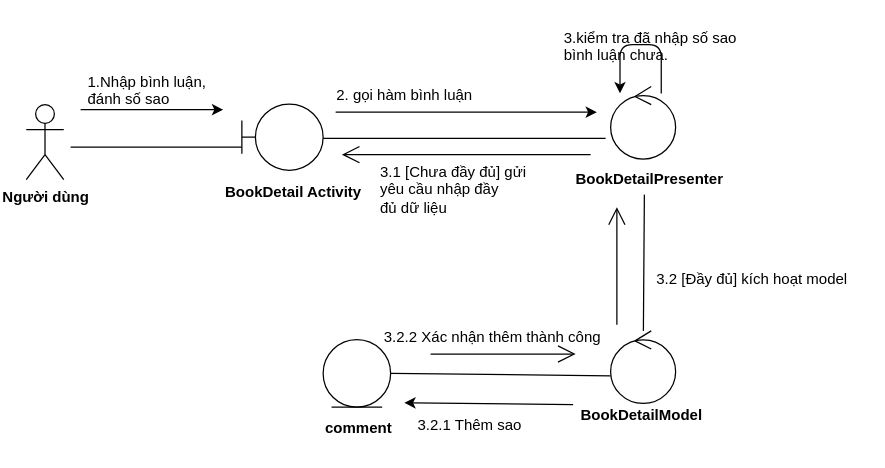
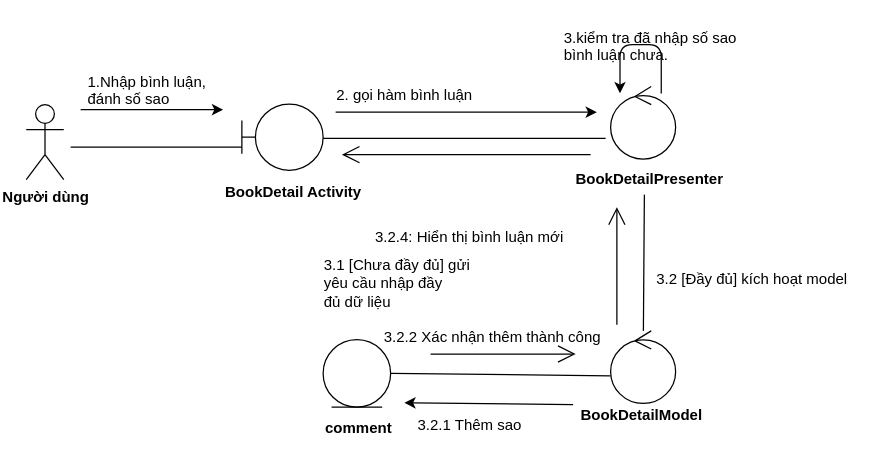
  <mxCell id="0" />
  <mxCell id="1" parent="0" />
  <mxCell id="2" value="Người dùng" style="shape=umlActor;verticalLabelPosition=bottom;labelBackgroundColor=#ffffff;verticalAlign=top;html=1;outlineConnect=0;fontStyle=1" parent="1" vertex="1"><mxGeometry x="20.5" y="83" width="30" height="60" as="geometry" /></mxCell>
  <mxCell id="3" value="" style="ellipse;shape=umlControl;whiteSpace=wrap;html=1;strokeColor=#000000;" parent="1" vertex="1"><mxGeometry x="488" y="68.5" width="52" height="58" as="geometry" /></mxCell>
  <mxCell id="4" value="&amp;nbsp;BookDetailPresenter" style="text;html=1;resizable=0;points=[];autosize=1;align=left;verticalAlign=top;spacingTop=-4;fontStyle=1" parent="1" vertex="1"><mxGeometry x="455" y="133" width="130" height="20" as="geometry" /></mxCell>
  <mxCell id="5" value="" style="shape=umlBoundary;whiteSpace=wrap;html=1;strokeColor=#000000;" parent="1" vertex="1"><mxGeometry x="193" y="82.5" width="65" height="53" as="geometry" /></mxCell>
  <mxCell id="6" value="BookDetail Activity" style="text;html=1;resizable=0;points=[];autosize=1;align=left;verticalAlign=top;spacingTop=-4;fontStyle=1" parent="1" vertex="1"><mxGeometry x="178" y="143" width="110" height="20" as="geometry" /></mxCell>
  <mxCell id="7" value="" style="ellipse;shape=umlEntity;whiteSpace=wrap;html=1;strokeColor=#000000;" parent="1" vertex="1"><mxGeometry x="258" y="271" width="54" height="54" as="geometry" /></mxCell>
  <mxCell id="8" value="&amp;nbsp;BookDetailModel" style="text;html=1;resizable=0;points=[];autosize=1;align=left;verticalAlign=top;spacingTop=-4;fontStyle=1" parent="1" vertex="1"><mxGeometry x="459" y="322" width="110" height="20" as="geometry" /></mxCell>
  <mxCell id="9" value="" style="ellipse;shape=umlControl;whiteSpace=wrap;html=1;strokeColor=#000000;" parent="1" vertex="1"><mxGeometry x="488" y="264" width="52" height="58" as="geometry" /></mxCell>
  <mxCell id="10" value="comment" style="text;html=1;resizable=0;points=[];autosize=1;align=left;verticalAlign=top;spacingTop=-4;fontStyle=1" parent="1" vertex="1"><mxGeometry x="258" y="332" width="60" height="20" as="geometry" /></mxCell>
  <mxCell id="11" value="" style="endArrow=none;html=1;entryX=0;entryY=0.651;entryDx=0;entryDy=0;entryPerimeter=0;" parent="1" target="5" edge="1"><mxGeometry width="50" height="50" relative="1" as="geometry"><mxPoint x="56" y="117" as="sourcePoint" /><mxPoint x="149" y="103" as="targetPoint" /></mxGeometry></mxCell>
  <mxCell id="12" value="" style="endArrow=none;html=1;entryX=1;entryY=0.519;entryDx=0;entryDy=0;entryPerimeter=0;" parent="1" target="5" edge="1"><mxGeometry width="50" height="50" relative="1" as="geometry"><mxPoint x="484" y="110" as="sourcePoint" /><mxPoint x="273" y="180" as="targetPoint" /></mxGeometry></mxCell>
  <mxCell id="13" value="" style="endArrow=none;html=1;exitX=1;exitY=0.5;exitDx=0;exitDy=0;entryX=0;entryY=0.621;entryDx=0;entryDy=0;entryPerimeter=0;" parent="1" source="7" target="9" edge="1"><mxGeometry width="50" height="50" relative="1" as="geometry"><mxPoint x="368" y="300.5" as="sourcePoint" /><mxPoint x="418" y="250.5" as="targetPoint" /></mxGeometry></mxCell>
  <mxCell id="14" value="" style="endArrow=classic;html=1;" parent="1" edge="1"><mxGeometry width="50" height="50" relative="1" as="geometry"><mxPoint x="64" y="87" as="sourcePoint" /><mxPoint x="178" y="87" as="targetPoint" /></mxGeometry></mxCell>
  <mxCell id="15" value="1.Nhập bình luận,&lt;br&gt;đánh số sao&lt;br&gt;" style="text;html=1;resizable=0;points=[];autosize=1;align=left;verticalAlign=top;spacingTop=-4;" parent="1" vertex="1"><mxGeometry x="68" y="54.5" width="105" height="28" as="geometry" /></mxCell>
  <mxCell id="16" value="" style="endArrow=classic;html=1;" parent="1" edge="1"><mxGeometry width="50" height="50" relative="1" as="geometry"><mxPoint x="268" y="89" as="sourcePoint" /><mxPoint x="477" y="89" as="targetPoint" /></mxGeometry></mxCell>
  <mxCell id="17" value="2. gọi hàm bình luận" style="text;html=1;resizable=0;points=[];autosize=1;align=left;verticalAlign=top;spacingTop=-4;" parent="1" vertex="1"><mxGeometry x="266.5" y="66" width="119" height="14" as="geometry" /></mxCell>
  <mxCell id="18" value="3.kiểm tra đã nhập số sao&lt;br&gt;bình luận chưa.&lt;br&gt;" style="text;html=1;resizable=0;points=[];autosize=1;align=left;verticalAlign=top;spacingTop=-4;" parent="1" vertex="1"><mxGeometry x="449" y="20" width="148" height="28" as="geometry" /></mxCell>
  <mxCell id="19" value="" style="endArrow=classic;html=1;" parent="1" edge="1"><mxGeometry width="50" height="50" relative="1" as="geometry"><mxPoint x="528.5" y="74" as="sourcePoint" /><mxPoint x="495.5" y="74" as="targetPoint" /><Array as="points"><mxPoint x="528.5" y="35" /><mxPoint x="495.5" y="35" /></Array></mxGeometry></mxCell>
  <mxCell id="20" value="" style="endArrow=open;endFill=1;endSize=12;html=1;" parent="1" edge="1"><mxGeometry width="160" relative="1" as="geometry"><mxPoint x="344" y="282.5" as="sourcePoint" /><mxPoint x="460" y="282.5" as="targetPoint" /></mxGeometry></mxCell>
  <mxCell id="21" value="" style="endArrow=open;endFill=1;endSize=12;html=1;" parent="1" edge="1"><mxGeometry width="160" relative="1" as="geometry"><mxPoint x="472" y="123" as="sourcePoint" /><mxPoint x="273" y="123" as="targetPoint" /></mxGeometry></mxCell>
- <mxCell id="22" value="3.1 [Chưa đầy đủ] gửi&lt;br&gt;yêu cầu nhập đầy &lt;br&gt;đủ dữ liệu&lt;br&gt;" style="text;html=1;resizable=0;points=[];autosize=1;align=left;verticalAlign=top;spacingTop=-4;" vertex="1" parent="1"><mxGeometry x="302" y="126.5" width="127" height="42" as="geometry" /></mxCell>
+ <mxCell id="22" value="3.1 [Chưa đầy đủ] gửi&lt;br&gt;yêu cầu nhập đầy &lt;br&gt;đủ dữ liệu&lt;br&gt;" style="text;html=1;resizable=0;points=[];autosize=1;align=left;verticalAlign=top;spacingTop=-4;" vertex="1" parent="1"><mxGeometry x="257" y="201.5" width="127" height="42" as="geometry" /></mxCell>
  <mxCell id="23" value="" style="endArrow=none;html=1;" edge="1" parent="1" target="9"><mxGeometry width="50" height="50" relative="1" as="geometry"><mxPoint x="515" y="155" as="sourcePoint" /><mxPoint x="604.5" y="208.5" as="targetPoint" /></mxGeometry></mxCell>
  <mxCell id="24" value="3.2 [Đầy đủ] kích hoạt model" style="text;html=1;resizable=0;points=[];autosize=1;align=left;verticalAlign=top;spacingTop=-4;" vertex="1" parent="1"><mxGeometry x="523" y="212.5" width="163" height="14" as="geometry" /></mxCell>
  <mxCell id="25" value="" style="endArrow=classic;html=1;exitX=-0.009;exitY=0.05;exitDx=0;exitDy=0;exitPerimeter=0;" edge="1" parent="1" source="8"><mxGeometry width="50" height="50" relative="1" as="geometry"><mxPoint x="450" y="321.5" as="sourcePoint" /><mxPoint x="323" y="321.5" as="targetPoint" /></mxGeometry></mxCell>
  <mxCell id="26" value="3.2.1 Thêm sao" style="text;html=1;resizable=0;points=[];autosize=1;align=left;verticalAlign=top;spacingTop=-4;" vertex="1" parent="1"><mxGeometry x="332" y="329.5" width="123" height="14" as="geometry" /></mxCell>
  <mxCell id="27" value="3.2.2 Xác nhận thêm thành công" style="text;html=1;resizable=0;points=[];autosize=1;align=left;verticalAlign=top;spacingTop=-4;" vertex="1" parent="1"><mxGeometry x="305" y="258.5" width="183" height="14" as="geometry" /></mxCell>
  <mxCell id="28" value="" style="endArrow=open;endFill=1;endSize=12;html=1;" edge="1" parent="1"><mxGeometry width="160" relative="1" as="geometry"><mxPoint x="493" y="259" as="sourcePoint" /><mxPoint x="493" y="165" as="targetPoint" /></mxGeometry></mxCell>
+ <mxCell id="29" value="3.2.4: Hiển thị bình luận mới" style="text;html=1;resizable=0;points=[];autosize=1;align=left;verticalAlign=top;spacingTop=-4;" vertex="1" parent="1"><mxGeometry x="298" y="179" width="161" height="14" as="geometry" /></mxCell>
